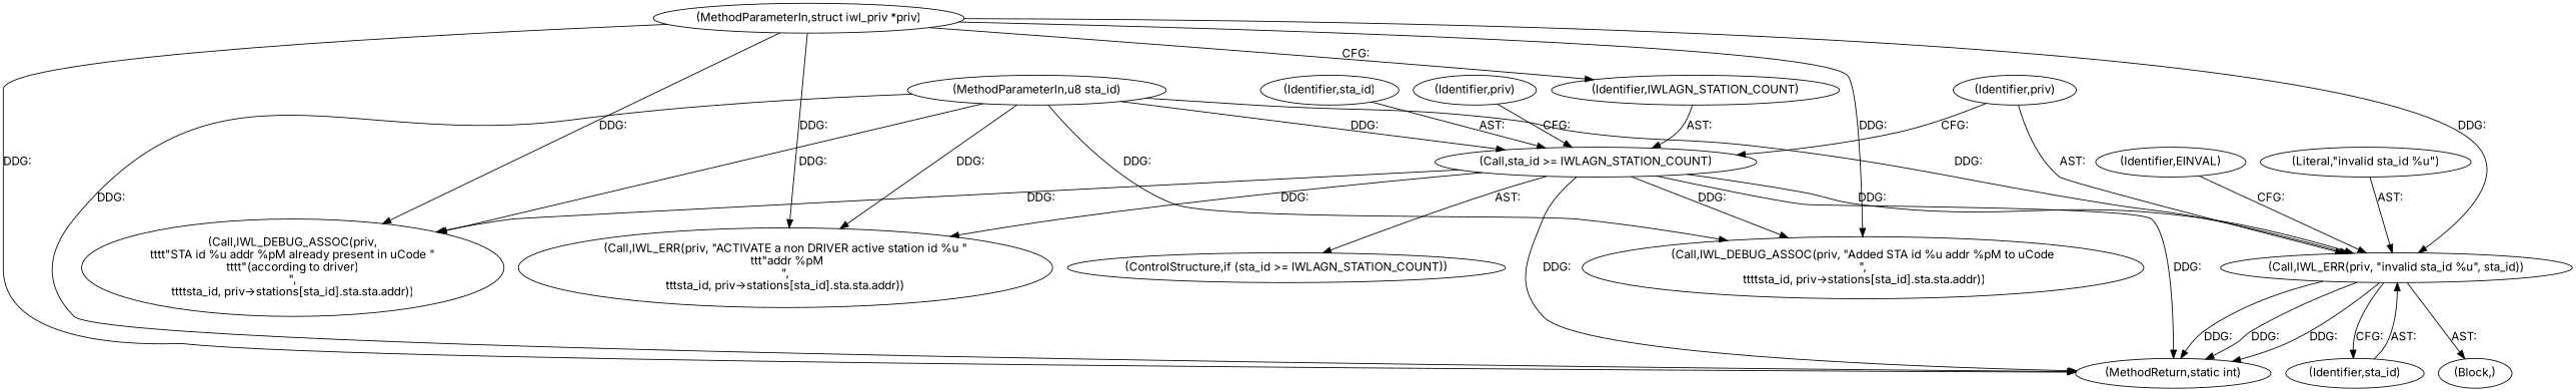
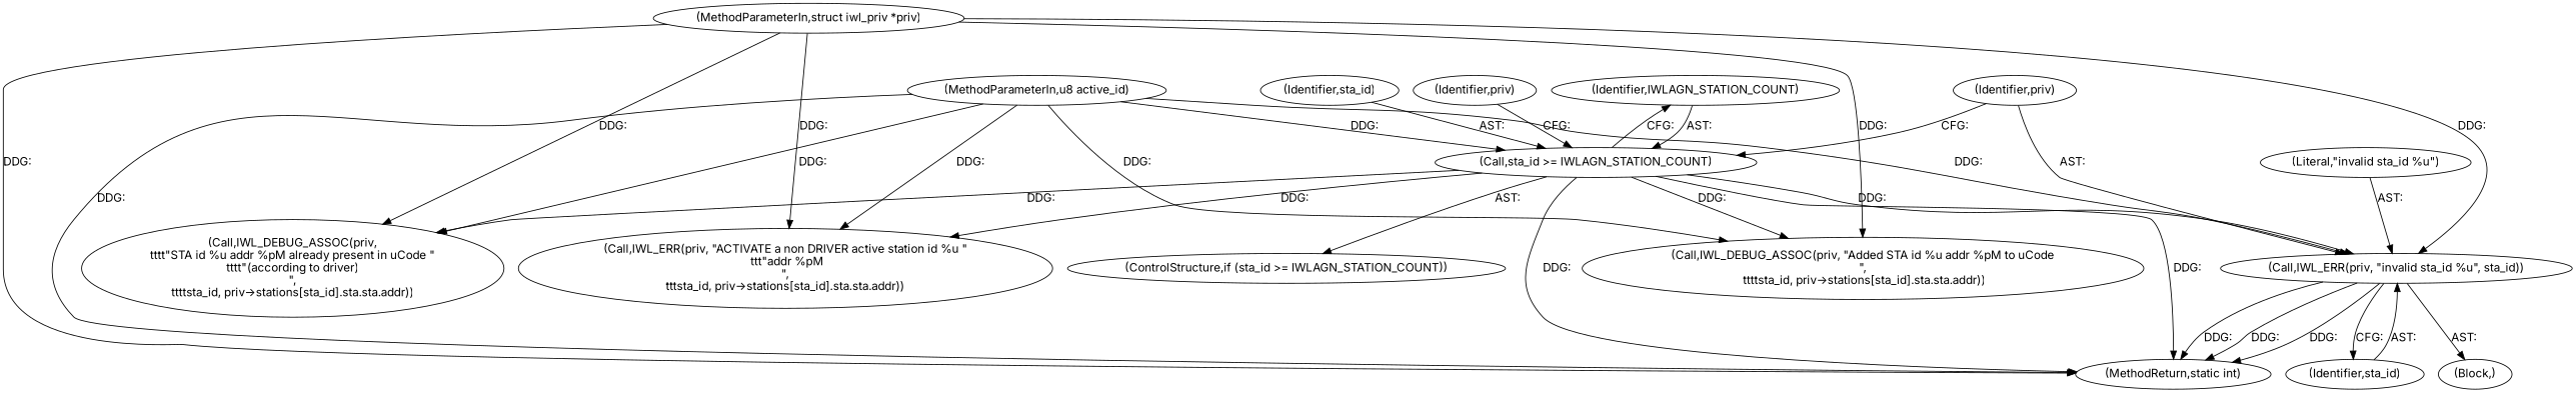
  digraph {
    fontname=Inter
    node [fontname=Inter]
    edge [fontname=Inter]
    n1 [label="(Call,IWL_ERR(priv, \"invalid sta_id %u\", sta_id))"]
    n2 [label="(Block,)"]
    n3 [label="(Identifier,sta_id)"]
    n4 [label="(MethodReturn,static int)"]
    n5 [label="(MethodParameterIn,struct iwl_priv *priv)"]
    n6 [label="(Call,IWL_ERR(priv, \"ACTIVATE a non DRIVER active station id %u \"\n \t\t\t\"addr %pM\n\",\n\t\t\tsta_id, priv->stations[sta_id].sta.sta.addr))"]
    n7 [label="(Call,IWL_DEBUG_ASSOC(priv, \"Added STA id %u addr %pM to uCode\n\",\n \t\t\t\tsta_id, priv->stations[sta_id].sta.sta.addr))"]
    n8 [label="(Call,IWL_DEBUG_ASSOC(priv,\n\t\t\t\t\"STA id %u addr %pM already present in uCode \"\n\t\t\t\t\"(according to driver)\n\",\n\t\t\t\tsta_id, priv->stations[sta_id].sta.sta.addr))"]
    n9 [label="(Call,sta_id >= IWLAGN_STATION_COUNT)"]
    n10 [label="(ControlStructure,if (sta_id >= IWLAGN_STATION_COUNT))"]
    n11 [label="(Identifier,IWLAGN_STATION_COUNT)"]
-   n12 [label="(MethodParameterIn,u8 sta_id)"]
+   n12 [label="(MethodParameterIn,u8 active_id)"]
    n13 [label="(Identifier,priv)"]
-   n14 [label="(Identifier,EINVAL)"]
    n15 [label="(Identifier,priv)"]
    n16 [label="(Literal,\"invalid sta_id %u\")"]
    n17 [label="(Identifier,sta_id)"]
    n1 -> n2 [label="AST: "]
    n1 -> n3 [label="CFG: "]
    n1 -> n4 [label="DDG: "]
    n1 -> n4 [label="DDG: "]
    n1 -> n4 [label="DDG: "]
    n3 -> n1 [label="AST: "]
    n5 -> n1 [label="DDG: "]
    n5 -> n4 [label="DDG: "]
    n5 -> n6 [label="DDG: "]
    n5 -> n7 [label="DDG: "]
    n5 -> n8 [label="DDG: "]
    n9 -> n1 [label="DDG: "]
    n9 -> n4 [label="DDG: "]
    n9 -> n4 [label="DDG: "]
    n9 -> n6 [label="DDG: "]
    n9 -> n7 [label="DDG: "]
    n9 -> n8 [label="DDG: "]
    n9 -> n10 [label="AST: "]
-   n5 -> n11 [label="CFG: "]
+   n9 -> n11 [label="CFG: "]
    n11 -> n9 [label="AST: "]
    n12 -> n1 [label="DDG: "]
    n12 -> n4 [label="DDG: "]
    n12 -> n6 [label="DDG: "]
    n12 -> n7 [label="DDG: "]
    n12 -> n8 [label="DDG: "]
    n12 -> n9 [label="DDG: "]
    n13 -> n9 [label="CFG: "]
-   n14 -> n1 [label="CFG: "]
    n15 -> n1 [label="AST: "]
    n15 -> n9 [label="CFG: "]
    n16 -> n1 [label="AST: "]
    n17 -> n9 [label="AST: "]
  }
